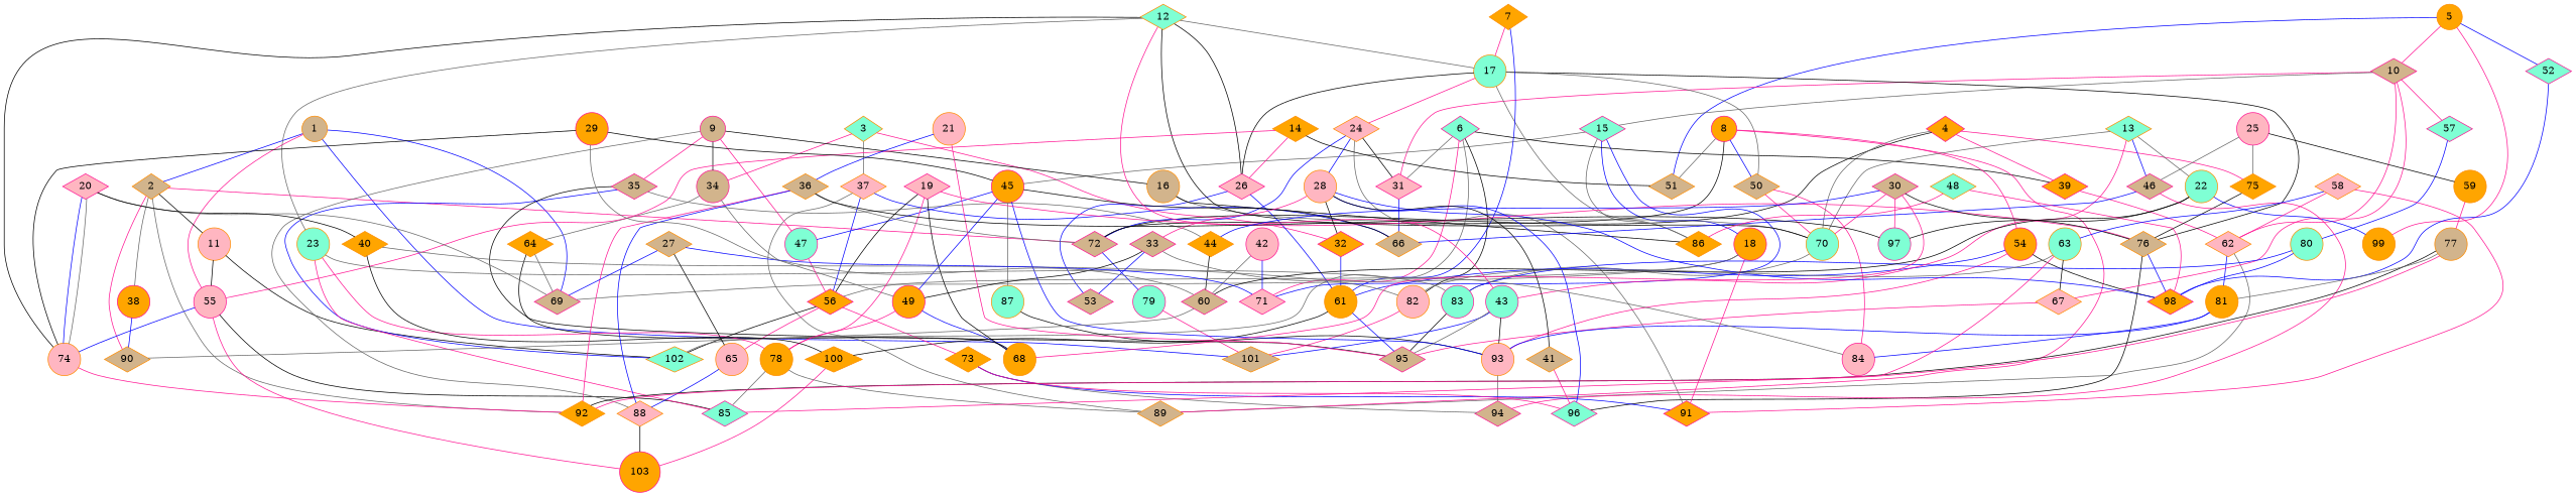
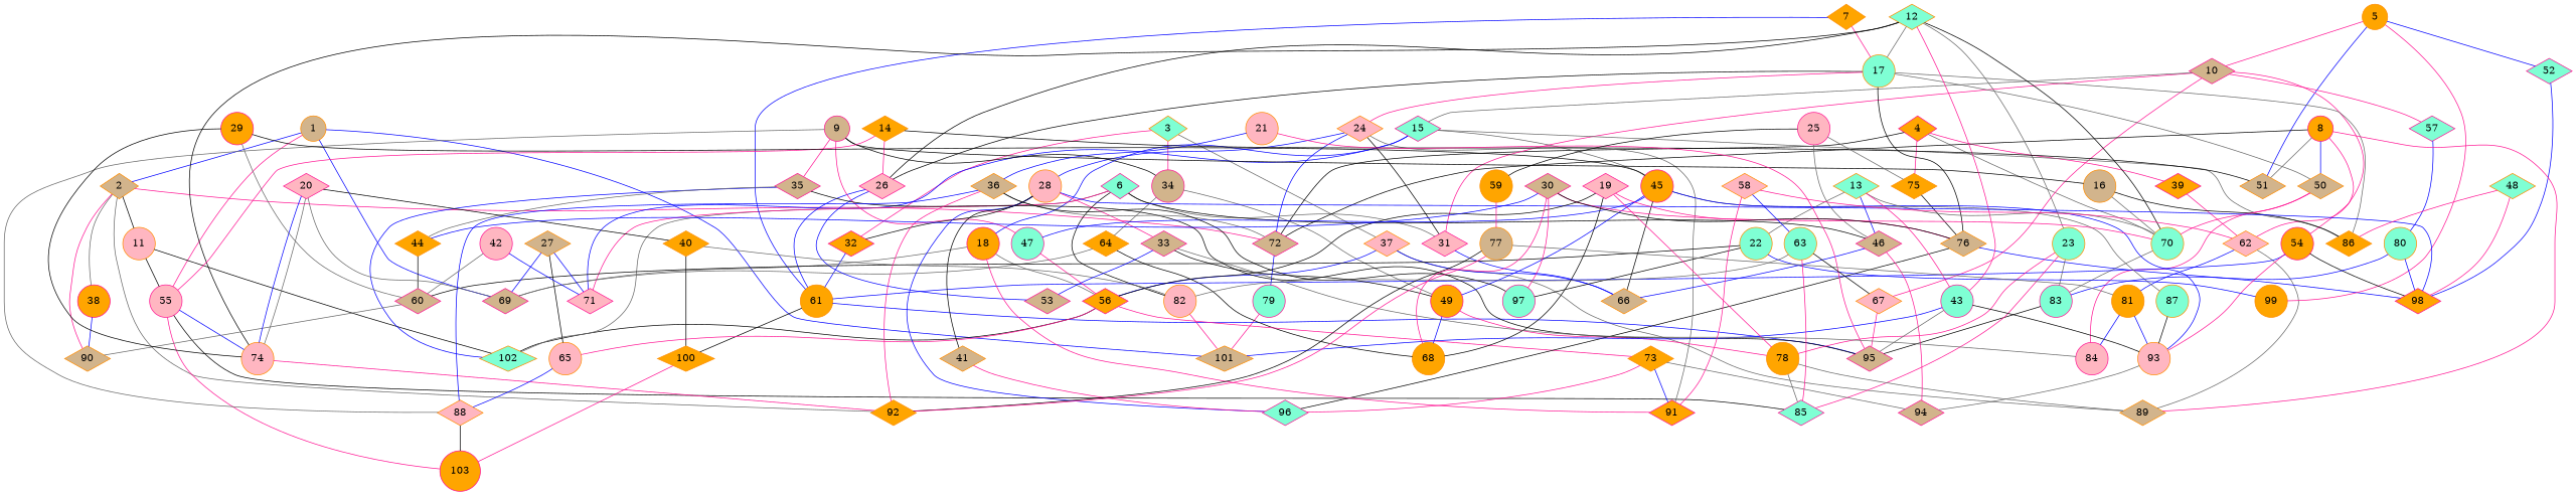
  graph {
    fontname="DejaVu Serif"
    node [color=darkorange fillcolor=orange fontname="DejaVu Serif" shape=diamond style=filled]
    edge [color=deeppink fontname="DejaVu Serif"]
    1 [fillcolor=tan shape=circle]
    2 [fillcolor=tan]
    55 [color=deeppink fillcolor=lightpink shape=circle]
    69 [color=deeppink fillcolor=tan]
    101 [fillcolor=tan]
    11 [fillcolor=lightpink shape=circle]
    38 [color=deeppink shape=circle]
    72 [color=deeppink fillcolor=tan]
    90 [fillcolor=tan]
    92
    74 [fillcolor=lightpink shape=circle]
    85 [color=deeppink fillcolor=aquamarine]
    103 [color=deeppink shape=circle]
    102 [fillcolor=aquamarine]
    79 [color=deeppink fillcolor=aquamarine shape=circle]
    3 [fillcolor=aquamarine]
    32 [color=deeppink]
    34 [color=deeppink fillcolor=tan shape=circle]
    37 [fillcolor=lightpink]
    61 [shape=circle]
    49 [color=deeppink shape=circle]
    64
    89 [fillcolor=tan]
    56 [color=deeppink]
    66 [fillcolor=tan]
    4 [color=deeppink]
    39 [color=deeppink]
    70 [fillcolor=aquamarine shape=circle]
    75
    62 [fillcolor=lightpink]
    83 [color=deeppink fillcolor=aquamarine shape=circle]
    76 [fillcolor=tan]
    5 [shape=circle]
    10 [color=deeppink fillcolor=tan]
    51 [fillcolor=tan]
    52 [color=deeppink fillcolor=aquamarine]
    99 [shape=circle]
    31 [color=deeppink fillcolor=lightpink]
    15 [color=deeppink fillcolor=aquamarine]
    57 [color=deeppink fillcolor=aquamarine]
    67 [fillcolor=lightpink]
    98 [color=deeppink]
    6 [color=deeppink fillcolor=aquamarine]
    71 [color=deeppink fillcolor=lightpink]
    82 [fillcolor=lightpink shape=circle]
    17 [fillcolor=aquamarine shape=circle]
    7
    50 [fillcolor=tan]
    26 [color=deeppink fillcolor=lightpink]
    86
    24 [fillcolor=lightpink]
    95 [color=deeppink fillcolor=tan]
    100
    8 [color=deeppink shape=circle]
    54 [color=deeppink shape=circle]
    84 [color=deeppink fillcolor=lightpink shape=circle]
    87 [fillcolor=aquamarine shape=circle]
    93 [fillcolor=lightpink shape=circle]
    9 [color=deeppink fillcolor=tan shape=circle]
    16 [fillcolor=tan shape=circle]
    35 [color=deeppink fillcolor=tan]
    47 [color=deeppink fillcolor=aquamarine shape=circle]
    88 [fillcolor=lightpink]
    44
    18 [color=deeppink shape=circle]
    45 [color=deeppink shape=circle]
    80 [fillcolor=aquamarine shape=circle]
    81 [shape=circle]
    12 [fillcolor=aquamarine]
    23 [fillcolor=aquamarine shape=circle]
    43 [color=deeppink fillcolor=aquamarine shape=circle]
    78 [shape=circle]
    53 [color=deeppink fillcolor=tan]
    13 [fillcolor=aquamarine]
    22 [fillcolor=aquamarine shape=circle]
    46 [color=deeppink fillcolor=tan]
    60 [color=deeppink fillcolor=tan]
    97 [color=deeppink fillcolor=aquamarine shape=circle]
    94 [color=deeppink fillcolor=tan]
    14
    91 [color=deeppink]
    28 [fillcolor=lightpink shape=circle]
    96 [color=deeppink fillcolor=aquamarine]
    65 [fillcolor=lightpink shape=circle]
    73
    19 [color=deeppink fillcolor=lightpink]
    68 [shape=circle]
    20 [color=deeppink fillcolor=lightpink]
    40
    21 [fillcolor=lightpink shape=circle]
    36 [fillcolor=tan]
    33 [color=deeppink fillcolor=tan]
    41 [fillcolor=tan]
    25 [color=deeppink fillcolor=lightpink shape=circle]
    59 [shape=circle]
    77 [fillcolor=tan shape=circle]
    27 [fillcolor=tan]
    29 [color=deeppink shape=circle]
    30 [color=deeppink fillcolor=tan]
    42 [color=deeppink fillcolor=lightpink shape=circle]
    48 [fillcolor=aquamarine]
    58 [fillcolor=lightpink]
    63 [fillcolor=aquamarine shape=circle]
    1 -- 2 [color=blue]
    1 -- 55
    1 -- 69 [color=blue]
    1 -- 101 [color=blue]
    2 -- 11 [color=black]
    2 -- 38 [color=gray40]
    2 -- 72
    2 -- 90
    2 -- 92 [color=gray40]
    55 -- 74 [color=blue]
    55 -- 85 [color=black]
    55 -- 103
    11 -- 55 [color=black]
    11 -- 102 [color=black]
    38 -- 90 [color=blue]
    72 -- 79 [color=blue]
    74 -- 92
    79 -- 101
    3 -- 32
    3 -- 34
    3 -- 37 [color=gray40]
    32 -- 61 [color=blue]
    34 -- 49 [color=gray40]
    34 -- 64 [color=gray40]
    37 -- 89 [color=gray40]
    37 -- 56 [color=blue]
    37 -- 66 [color=blue]
    61 -- 95 [color=blue]
    61 -- 100 [color=black]
    49 -- 78
    49 -- 68 [color=blue]
    64 -- 69 [color=gray40]
    64 -- 68 [color=black]
    56 -- 102 [color=black]
    56 -- 65
    56 -- 73
    4 -- 72 [color=black]
    4 -- 39
    4 -- 70 [color=gray40]
    4 -- 75
    39 -- 62
    70 -- 83 [color=gray40]
    75 -- 76 [color=black]
    62 -- 89 [color=gray40]
    62 -- 81 [color=blue]
    83 -- 95 [color=black]
    76 -- 98 [color=blue]
    76 -- 96 [color=black]
    5 -- 10
    5 -- 51 [color=blue]
    5 -- 52 [color=blue]
    5 -- 99
    10 -- 62
    10 -- 31
    10 -- 15 [color=gray40]
    10 -- 57
    10 -- 67
    52 -- 98 [color=blue]
    31 -- 66 [color=blue]
    15 -- 71 [color=blue]
    15 -- 86 [color=gray40]
    15 -- 18 [color=blue]
    15 -- 45 [color=gray40]
    57 -- 80 [color=blue]
    67 -- 95
    6 -- 102 [color=gray40]
-   6 -- 39 [color=black]
+   6 -- 46 [color=black]
    6 -- 31 [color=gray40]
    6 -- 71
    6 -- 82 [color=black]
    82 -- 101
    17 -- 76 [color=black]
    17 -- 50 [color=gray40]
    17 -- 26 [color=black]
    17 -- 86 [color=gray40]
    17 -- 24
    7 -- 61 [color=blue]
    7 -- 17
    50 -- 70
    50 -- 84
    26 -- 61 [color=blue]
    26 -- 53 [color=blue]
    24 -- 72 [color=blue]
    24 -- 31 [color=black]
    24 -- 91 [color=gray40]
    24 -- 28 [color=blue]
    100 -- 103
    8 -- 72 [color=black]
    8 -- 89
    8 -- 51 [color=gray40]
    8 -- 50 [color=blue]
    8 -- 54
    54 -- 61 [color=blue]
    54 -- 98 [color=black]
    54 -- 93
    87 -- 93 [color=black]
    93 -- 94 [color=gray40]
    9 -- 34 [color=black]
    9 -- 16 [color=black]
    9 -- 35
    9 -- 47
    9 -- 88 [color=gray40]
    16 -- 70 [color=gray40]
    16 -- 86 [color=black]
    35 -- 102 [color=blue]
    35 -- 95 [color=black]
    35 -- 44 [color=gray40]
    47 -- 56
    88 -- 103 [color=black]
    44 -- 60 [color=black]
    18 -- 69 [color=gray40]
    18 -- 56 [color=gray40]
    18 -- 91
    45 -- 49 [color=blue]
    45 -- 66 [color=black]
    45 -- 87 [color=gray40]
    45 -- 93 [color=blue]
    45 -- 47 [color=blue]
    80 -- 83 [color=blue]
    80 -- 98 [color=blue]
    81 -- 84 [color=blue]
    81 -- 93 [color=blue]
    12 -- 74 [color=black]
    12 -- 70 [color=black]
    12 -- 17 [color=gray40]
    12 -- 26 [color=black]
    12 -- 23 [color=gray40]
    12 -- 43
    23 -- 85
    23 -- 83 [color=gray40]
    23 -- 78
    43 -- 101 [color=blue]
    43 -- 95 [color=gray40]
    43 -- 93 [color=black]
    78 -- 85 [color=gray40]
    78 -- 89 [color=gray40]
    13 -- 70 [color=gray40]
    13 -- 43
    13 -- 22 [color=gray40]
    13 -- 46 [color=blue]
    22 -- 99 [color=blue]
    22 -- 60 [color=black]
    22 -- 97 [color=black]
    46 -- 66 [color=blue]
    46 -- 94
    60 -- 90 [color=gray40]
    14 -- 55
    14 -- 51 [color=black]
    14 -- 26
    28 -- 32 [color=black]
    28 -- 98 [color=blue]
    28 -- 96 [color=blue]
    28 -- 33
    28 -- 41 [color=black]
    65 -- 88 [color=blue]
    73 -- 94 [color=gray40]
    73 -- 91 [color=blue]
    73 -- 96
    19 -- 56 [color=black]
    19 -- 76
    19 -- 78
    19 -- 68 [color=black]
    20 -- 69 [color=gray40]
    20 -- 74 [color=blue]
    20 -- 74 [color=gray40]
    20 -- 40 [color=black]
    40 -- 82 [color=gray40]
    40 -- 100 [color=black]
    21 -- 95
    21 -- 36 [color=blue]
    36 -- 72 [color=gray40]
    36 -- 92
    36 -- 88 [color=blue]
    36 -- 97 [color=black]
    33 -- 49 [color=black]
    33 -- 84 [color=gray40]
    33 -- 53 [color=blue]
    41 -- 96
    25 -- 75 [color=gray40]
    25 -- 46 [color=gray40]
    25 -- 59 [color=black]
    59 -- 77
    77 -- 92 [color=black]
    77 -- 92
    77 -- 81 [color=gray40]
    27 -- 69 [color=blue]
    27 -- 71 [color=blue]
    27 -- 65 [color=black]
    29 -- 74 [color=black]
    29 -- 45 [color=black]
    29 -- 60 [color=gray40]
    30 -- 70
    30 -- 76 [color=black]
    30 -- 44 [color=blue]
    30 -- 97
    30 -- 68
    42 -- 71 [color=blue]
    42 -- 60 [color=gray40]
    48 -- 98
    48 -- 86
    58 -- 62
    58 -- 91
    58 -- 63 [color=blue]
    63 -- 85
    63 -- 67 [color=black]
    63 -- 82 [color=gray40]
  }
